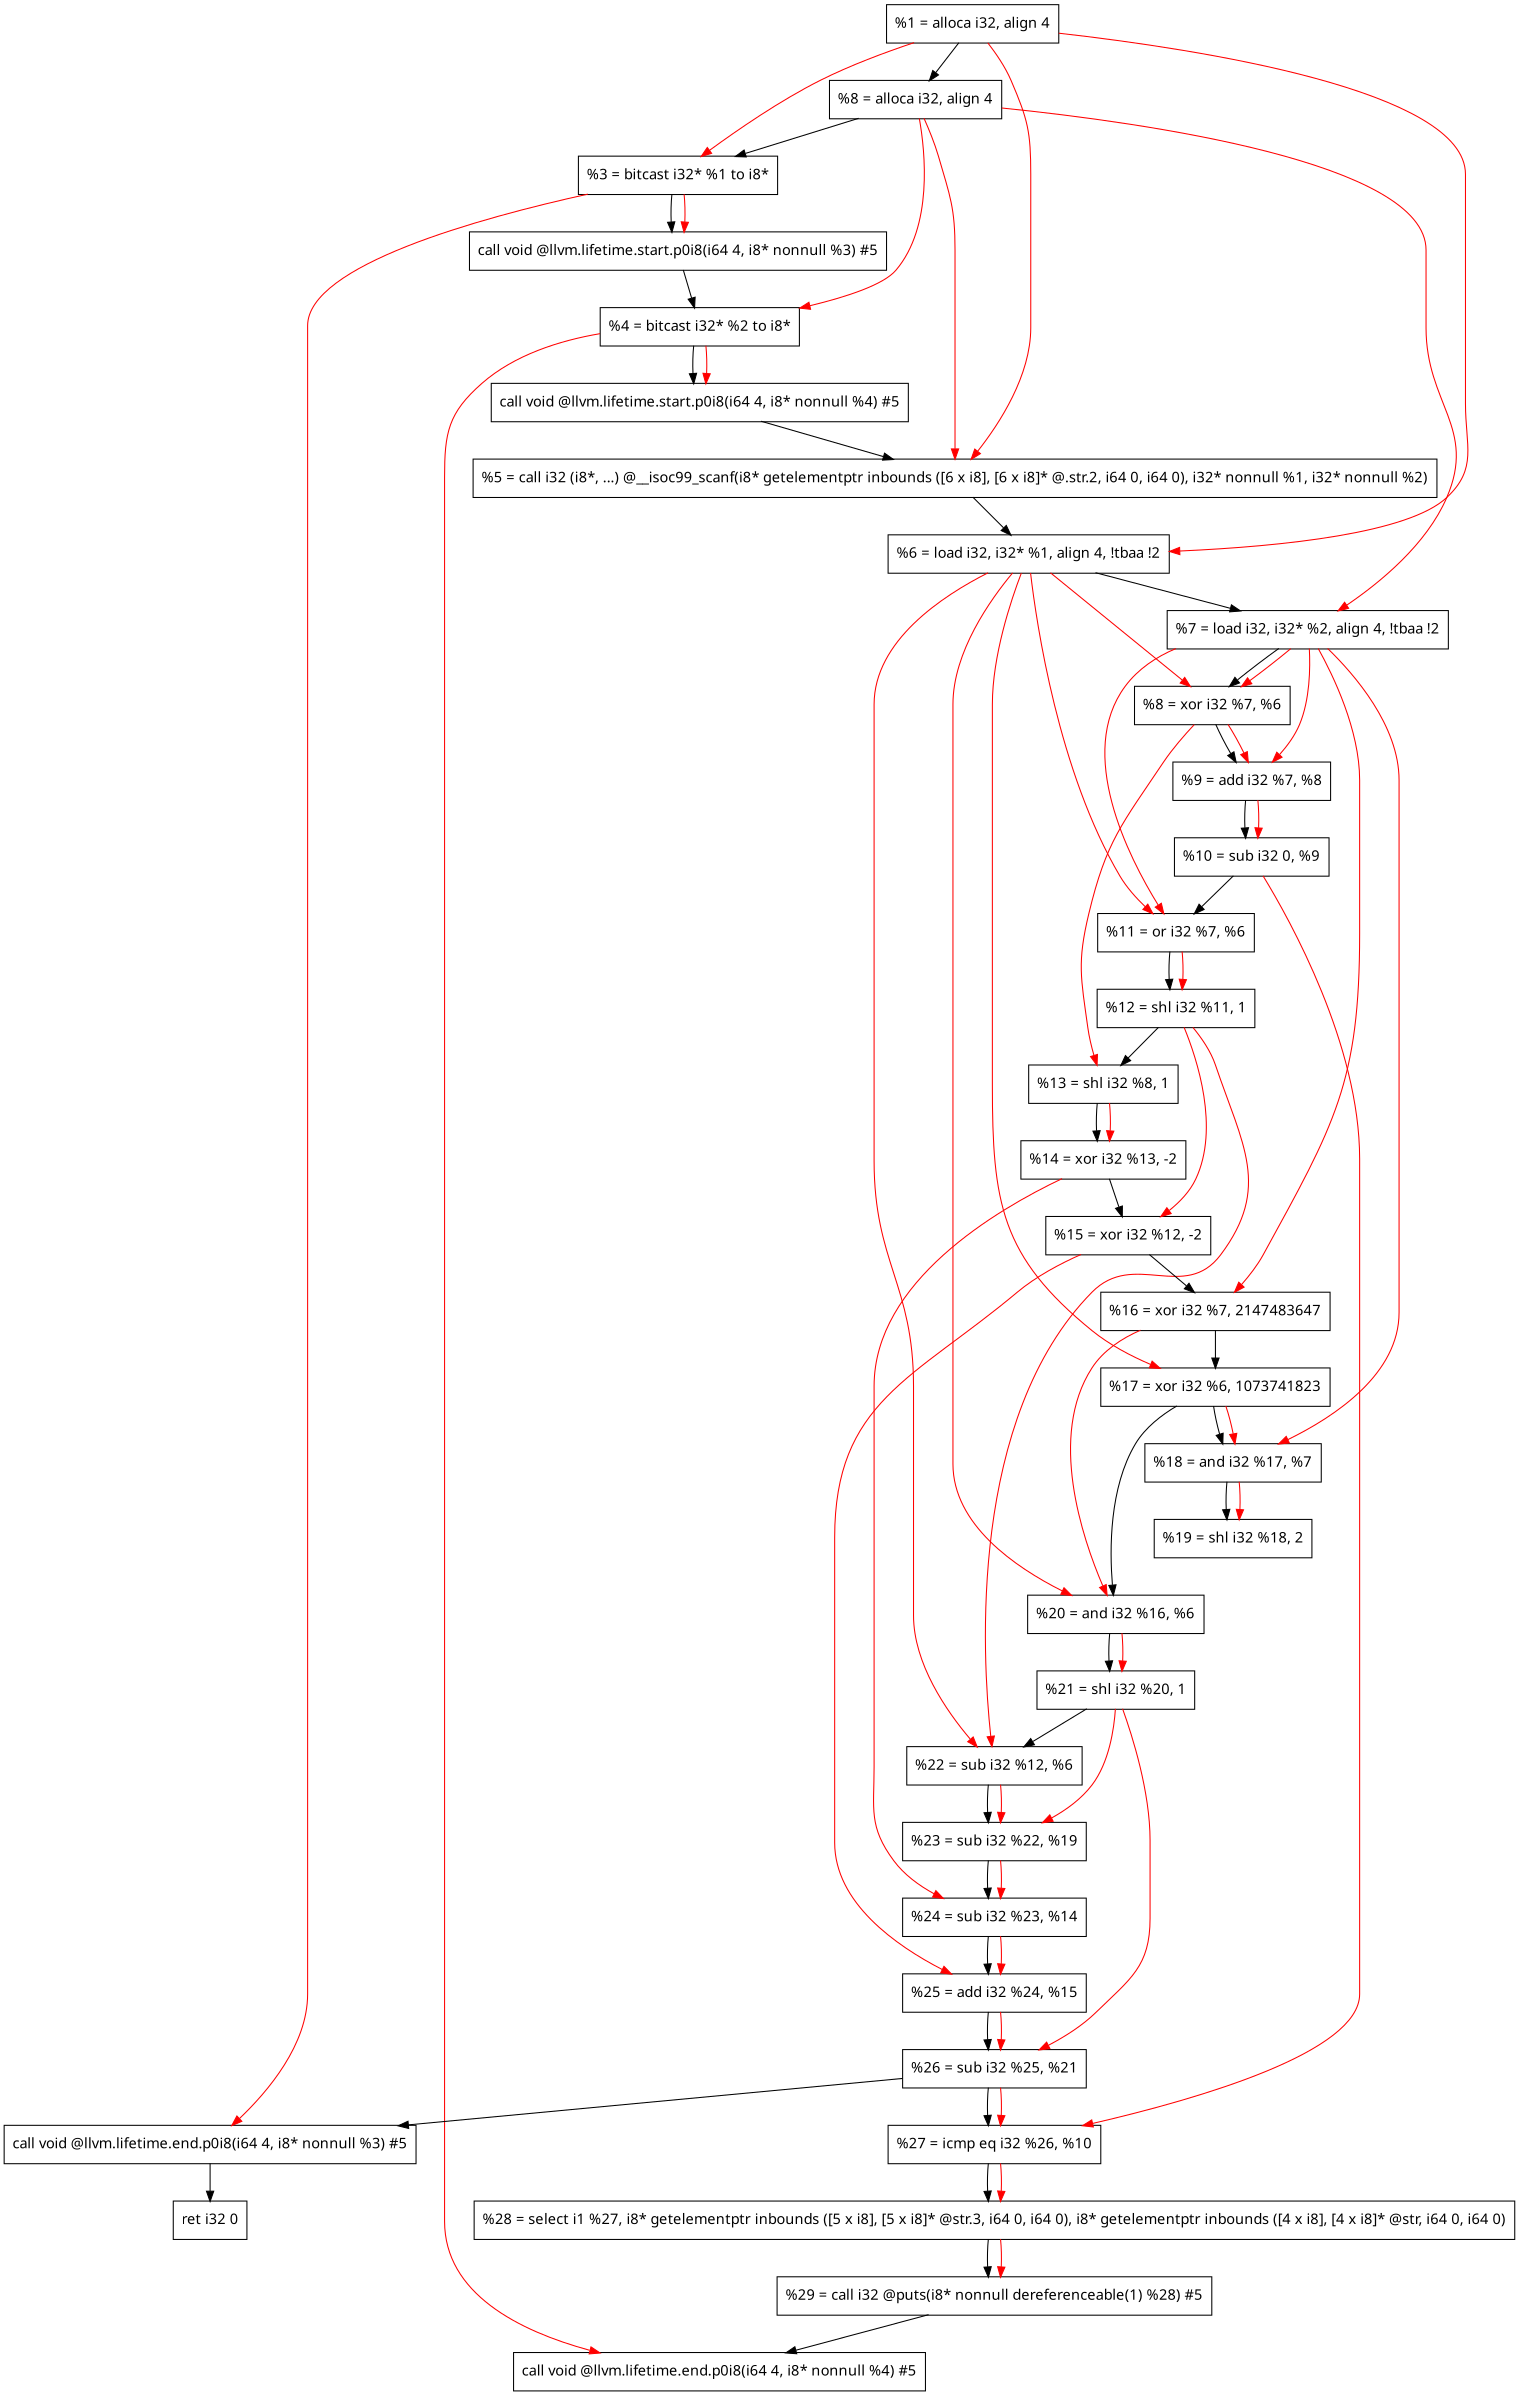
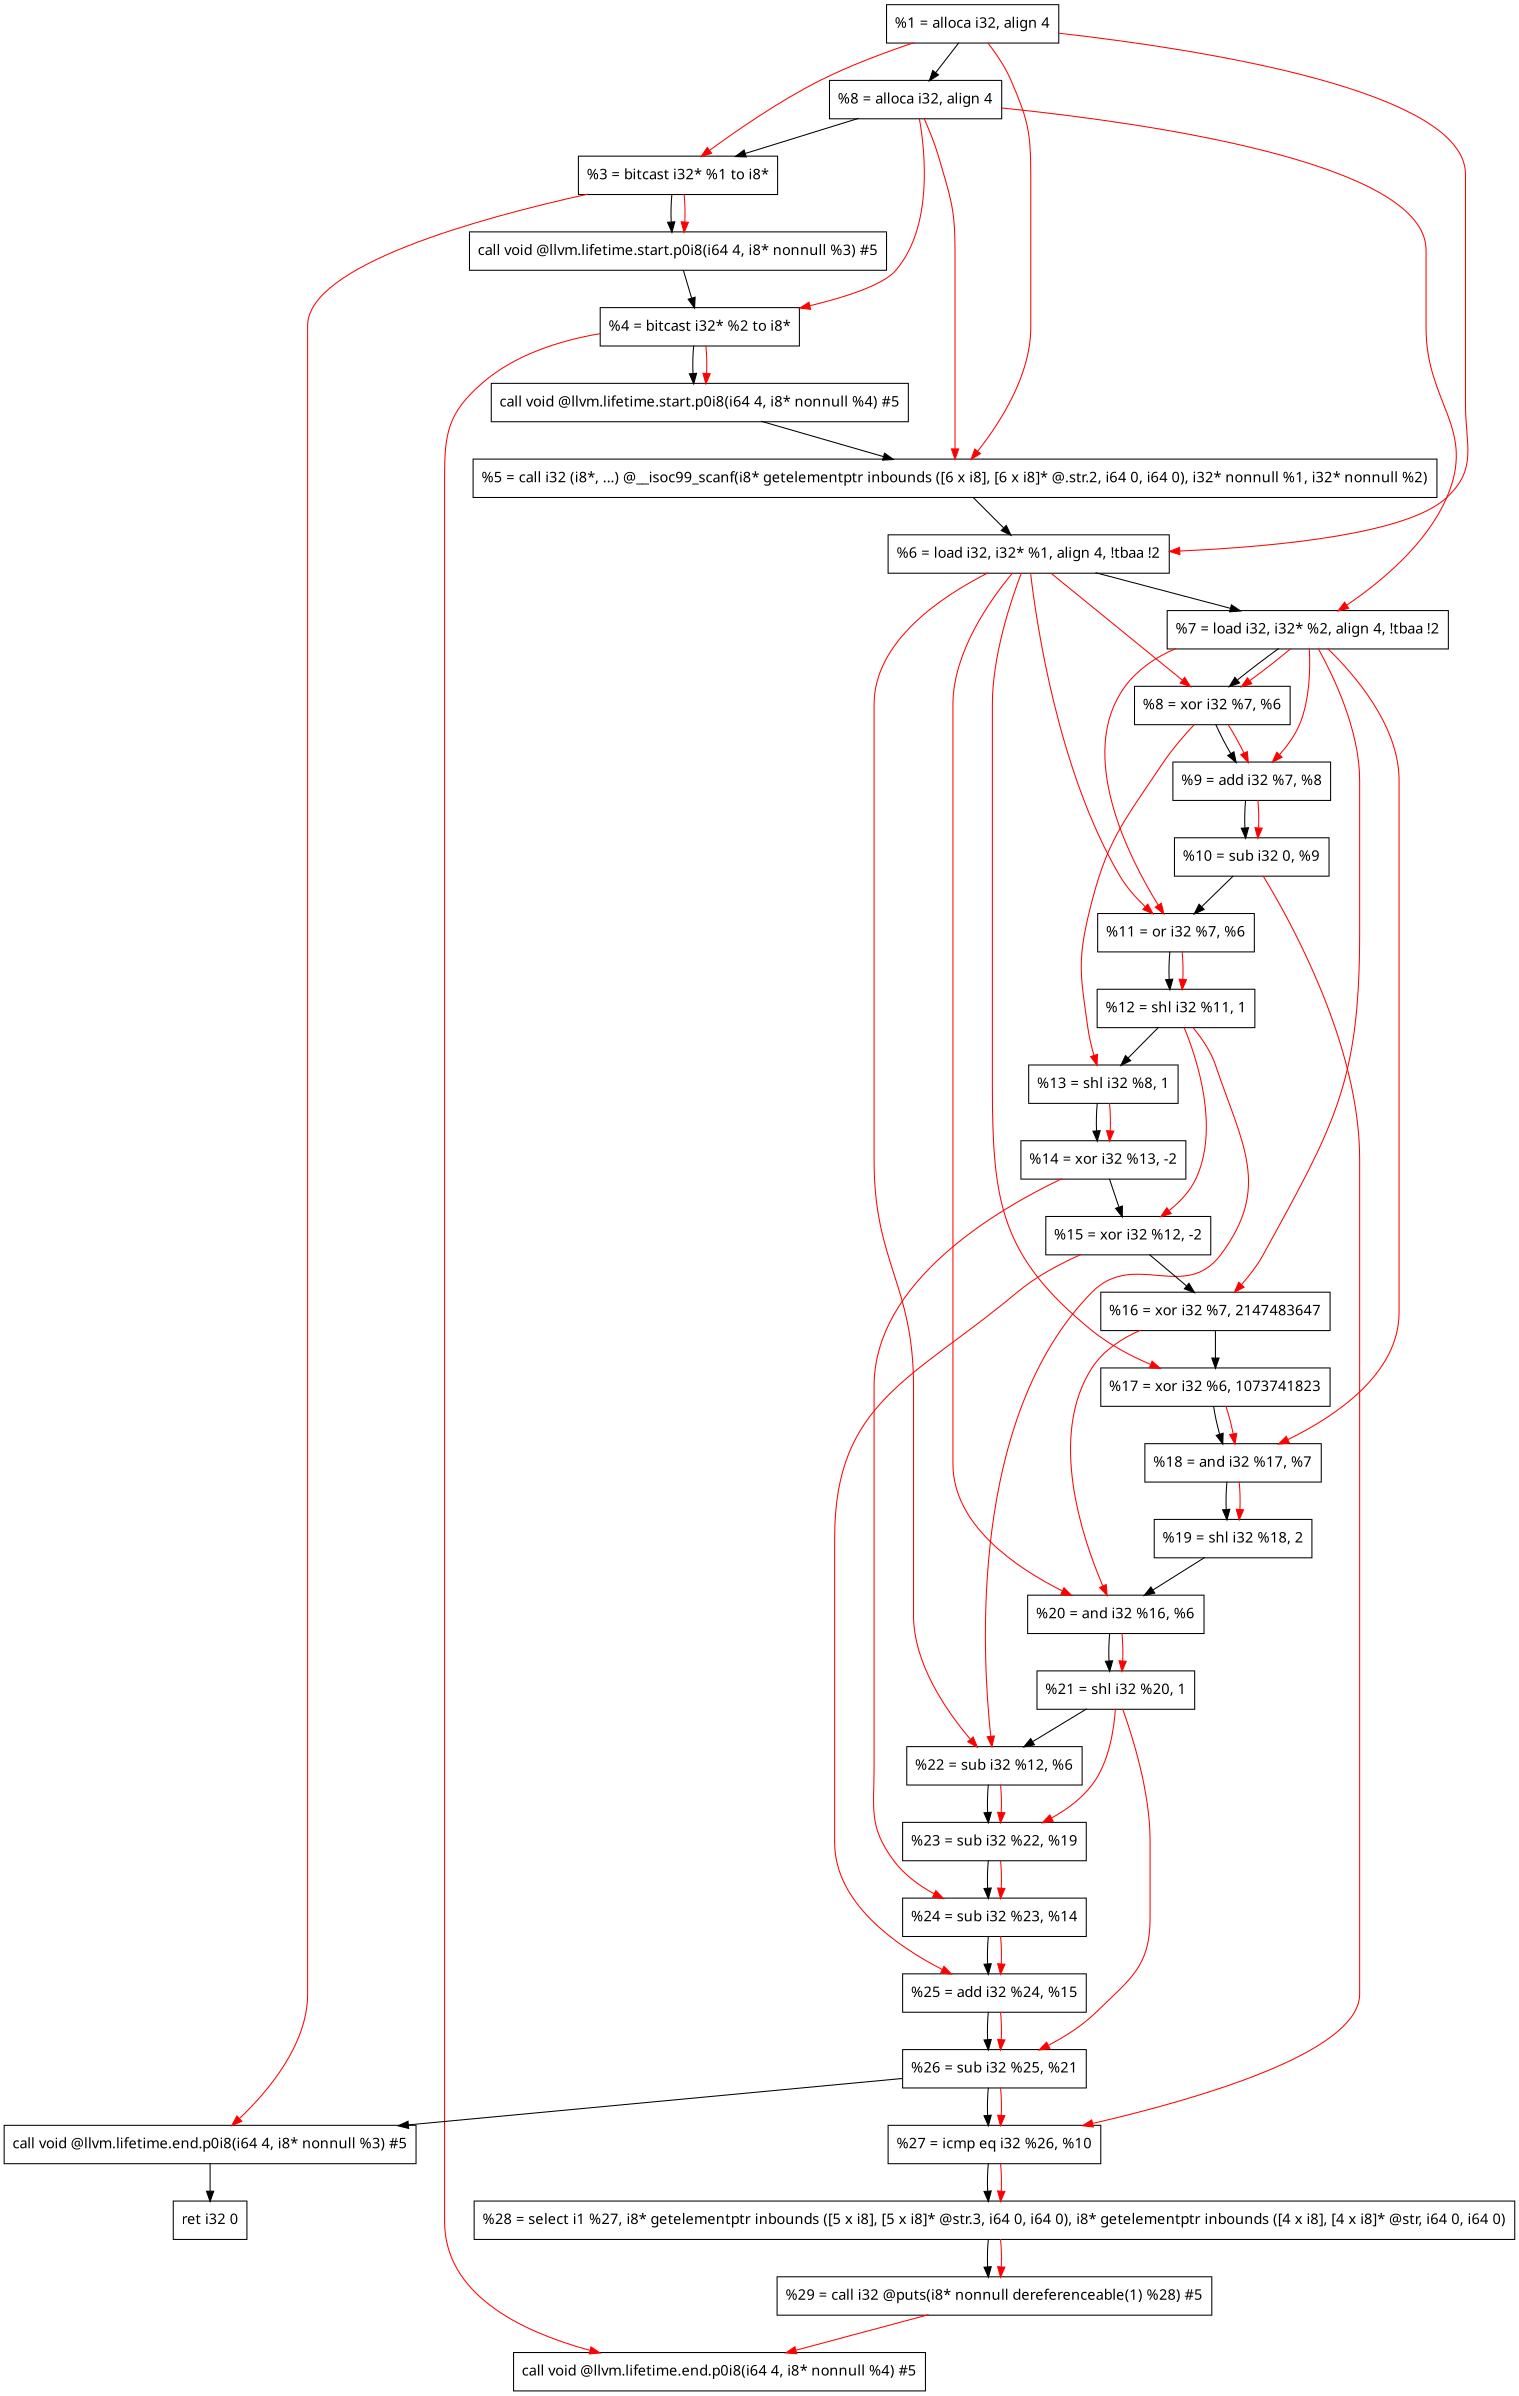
  digraph {
    fontname="Noto Sans"
    node [fontname="Noto Sans" shape=record]
    edge [fontname="Noto Sans" color=red]
    n1 [label="  %1 = alloca i32, align 4"]
    n2 [label="%8 = alloca i32, align 4"]
    n3 [label="  %3 = bitcast i32* %1 to i8*"]
    n4 [label="  %5 = call i32 (i8*, ...) @__isoc99_scanf(i8* getelementptr inbounds ([6 x i8], [6 x i8]* @.str.2, i64 0, i64 0), i32* nonnull %1, i32* nonnull %2)"]
    n5 [label="  %6 = load i32, i32* %1, align 4, !tbaa !2"]
    n6 [label="  %4 = bitcast i32* %2 to i8*"]
    n7 [label="  %7 = load i32, i32* %2, align 4, !tbaa !2"]
    n8 [label="  call void @llvm.lifetime.start.p0i8(i64 4, i8* nonnull %3) #5"]
    n9 [label="  call void @llvm.lifetime.end.p0i8(i64 4, i8* nonnull %3) #5"]
    n10 [label="  %8 = xor i32 %7, %6"]
    n11 [label="  %11 = or i32 %7, %6"]
    n12 [label="  %17 = xor i32 %6, 1073741823"]
    n13 [label="  %20 = and i32 %16, %6"]
    n14 [label="  %22 = sub i32 %12, %6"]
    n15 [label="  call void @llvm.lifetime.start.p0i8(i64 4, i8* nonnull %4) #5"]
    n16 [label="  call void @llvm.lifetime.end.p0i8(i64 4, i8* nonnull %4) #5"]
    n17 [label="  %9 = add i32 %7, %8"]
    n18 [label="  %16 = xor i32 %7, 2147483647"]
    n19 [label="  %18 = and i32 %17, %7"]
    n20 [label="  ret i32 0"]
    n21 [label="  %13 = shl i32 %8, 1"]
    n22 [label="  %12 = shl i32 %11, 1"]
    n23 [label="  %21 = shl i32 %20, 1"]
    n24 [label="  %23 = sub i32 %22, %19"]
    n25 [label="  %10 = sub i32 0, %9"]
    n26 [label="  %19 = shl i32 %18, 2"]
    n27 [label="  %14 = xor i32 %13, -2"]
    n28 [label="  %27 = icmp eq i32 %26, %10"]
    n29 [label="  %28 = select i1 %27, i8* getelementptr inbounds ([5 x i8], [5 x i8]* @str.3, i64 0, i64 0), i8* getelementptr inbounds ([4 x i8], [4 x i8]* @str, i64 0, i64 0)"]
    n30 [label="  %15 = xor i32 %12, -2"]
    n31 [label="  %25 = add i32 %24, %15"]
    n32 [label="  %24 = sub i32 %23, %14"]
    n33 [label="  %26 = sub i32 %25, %21"]
    n34 [label="  %29 = call i32 @puts(i8* nonnull dereferenceable(1) %28) #5"]
    n1 -> n2 [color=""]
    n1 -> n3
    n1 -> n4
    n1 -> n5
    n2 -> n3 [color=""]
    n2 -> n4
    n2 -> n6
    n2 -> n7
    n3 -> n8 [color=""]
    n3 -> n8
    n3 -> n9
    n4 -> n5 [color=""]
    n5 -> n7 [color=""]
    n5 -> n10
    n5 -> n11
    n5 -> n12
    n5 -> n13
    n5 -> n14
    n6 -> n15 [color=""]
    n6 -> n15
    n6 -> n16
    n7 -> n10 [color=""]
    n7 -> n10
    n7 -> n11
    n7 -> n17
    n7 -> n18
    n7 -> n19
    n8 -> n6 [color=""]
    n9 -> n20 [color=""]
    n10 -> n17 [color=""]
    n10 -> n17
    n10 -> n21
    n11 -> n22 [color=""]
    n11 -> n22
    n12 -> n19 [color=""]
    n12 -> n19
    n13 -> n23 [color=""]
    n13 -> n23
    n14 -> n24 [color=""]
    n14 -> n24
    n15 -> n4 [color=""]
    n17 -> n25 [color=""]
    n17 -> n25
    n18 -> n12 [color=""]
    n18 -> n13
    n19 -> n26 [color=""]
    n19 -> n26
    n21 -> n27 [color=""]
    n21 -> n27
    n22 -> n14
    n22 -> n21 [color=""]
    n22 -> n30
    n23 -> n14 [color=""]
    n23 -> n24
    n23 -> n33
    n24 -> n32 [color=""]
    n24 -> n32
    n25 -> n11 [color=""]
    n25 -> n28
-   n12 -> n13 [color=""]
+   n26 -> n13 [color=""]
    n27 -> n30 [color=""]
    n27 -> n32
    n28 -> n29 [color=""]
    n28 -> n29
    n29 -> n34 [color=""]
    n29 -> n34
    n30 -> n18 [color=""]
    n30 -> n31
    n31 -> n33 [color=""]
    n31 -> n33
    n32 -> n31 [color=""]
    n32 -> n31
    n33 -> n9 [color=""]
    n33 -> n28 [color=""]
    n33 -> n28
-   n34 -> n16 [color=""]
+   n34 -> n16
  }
